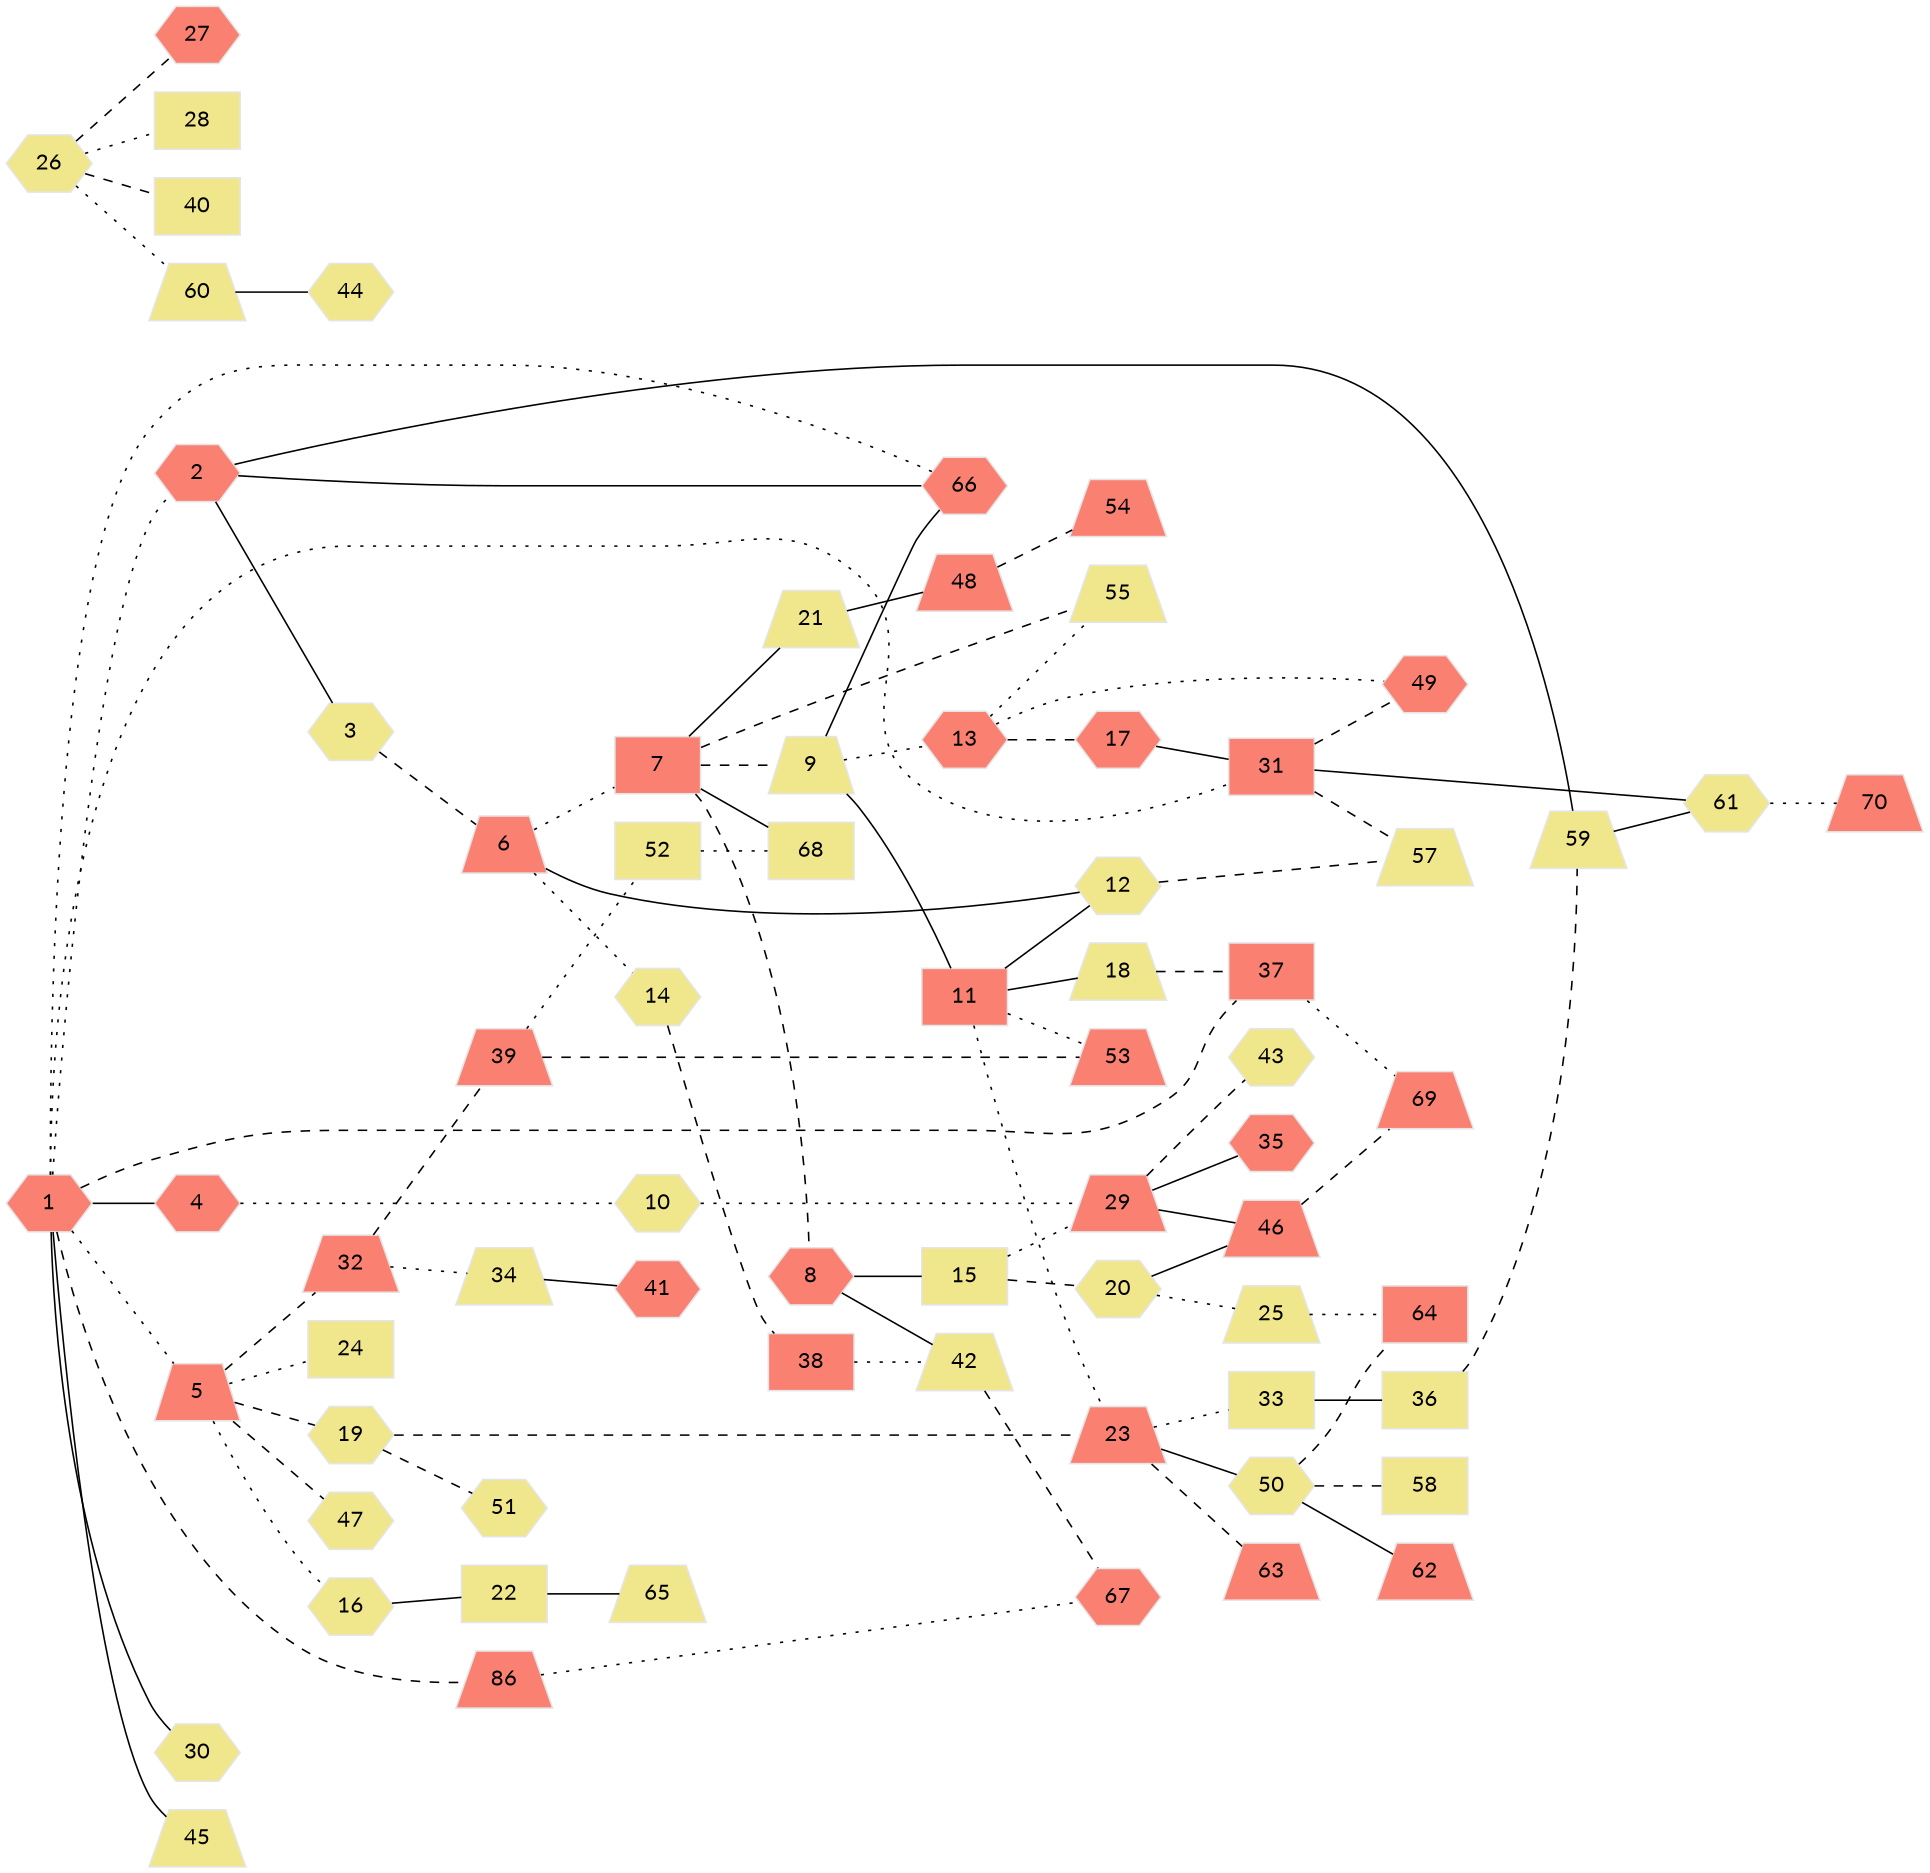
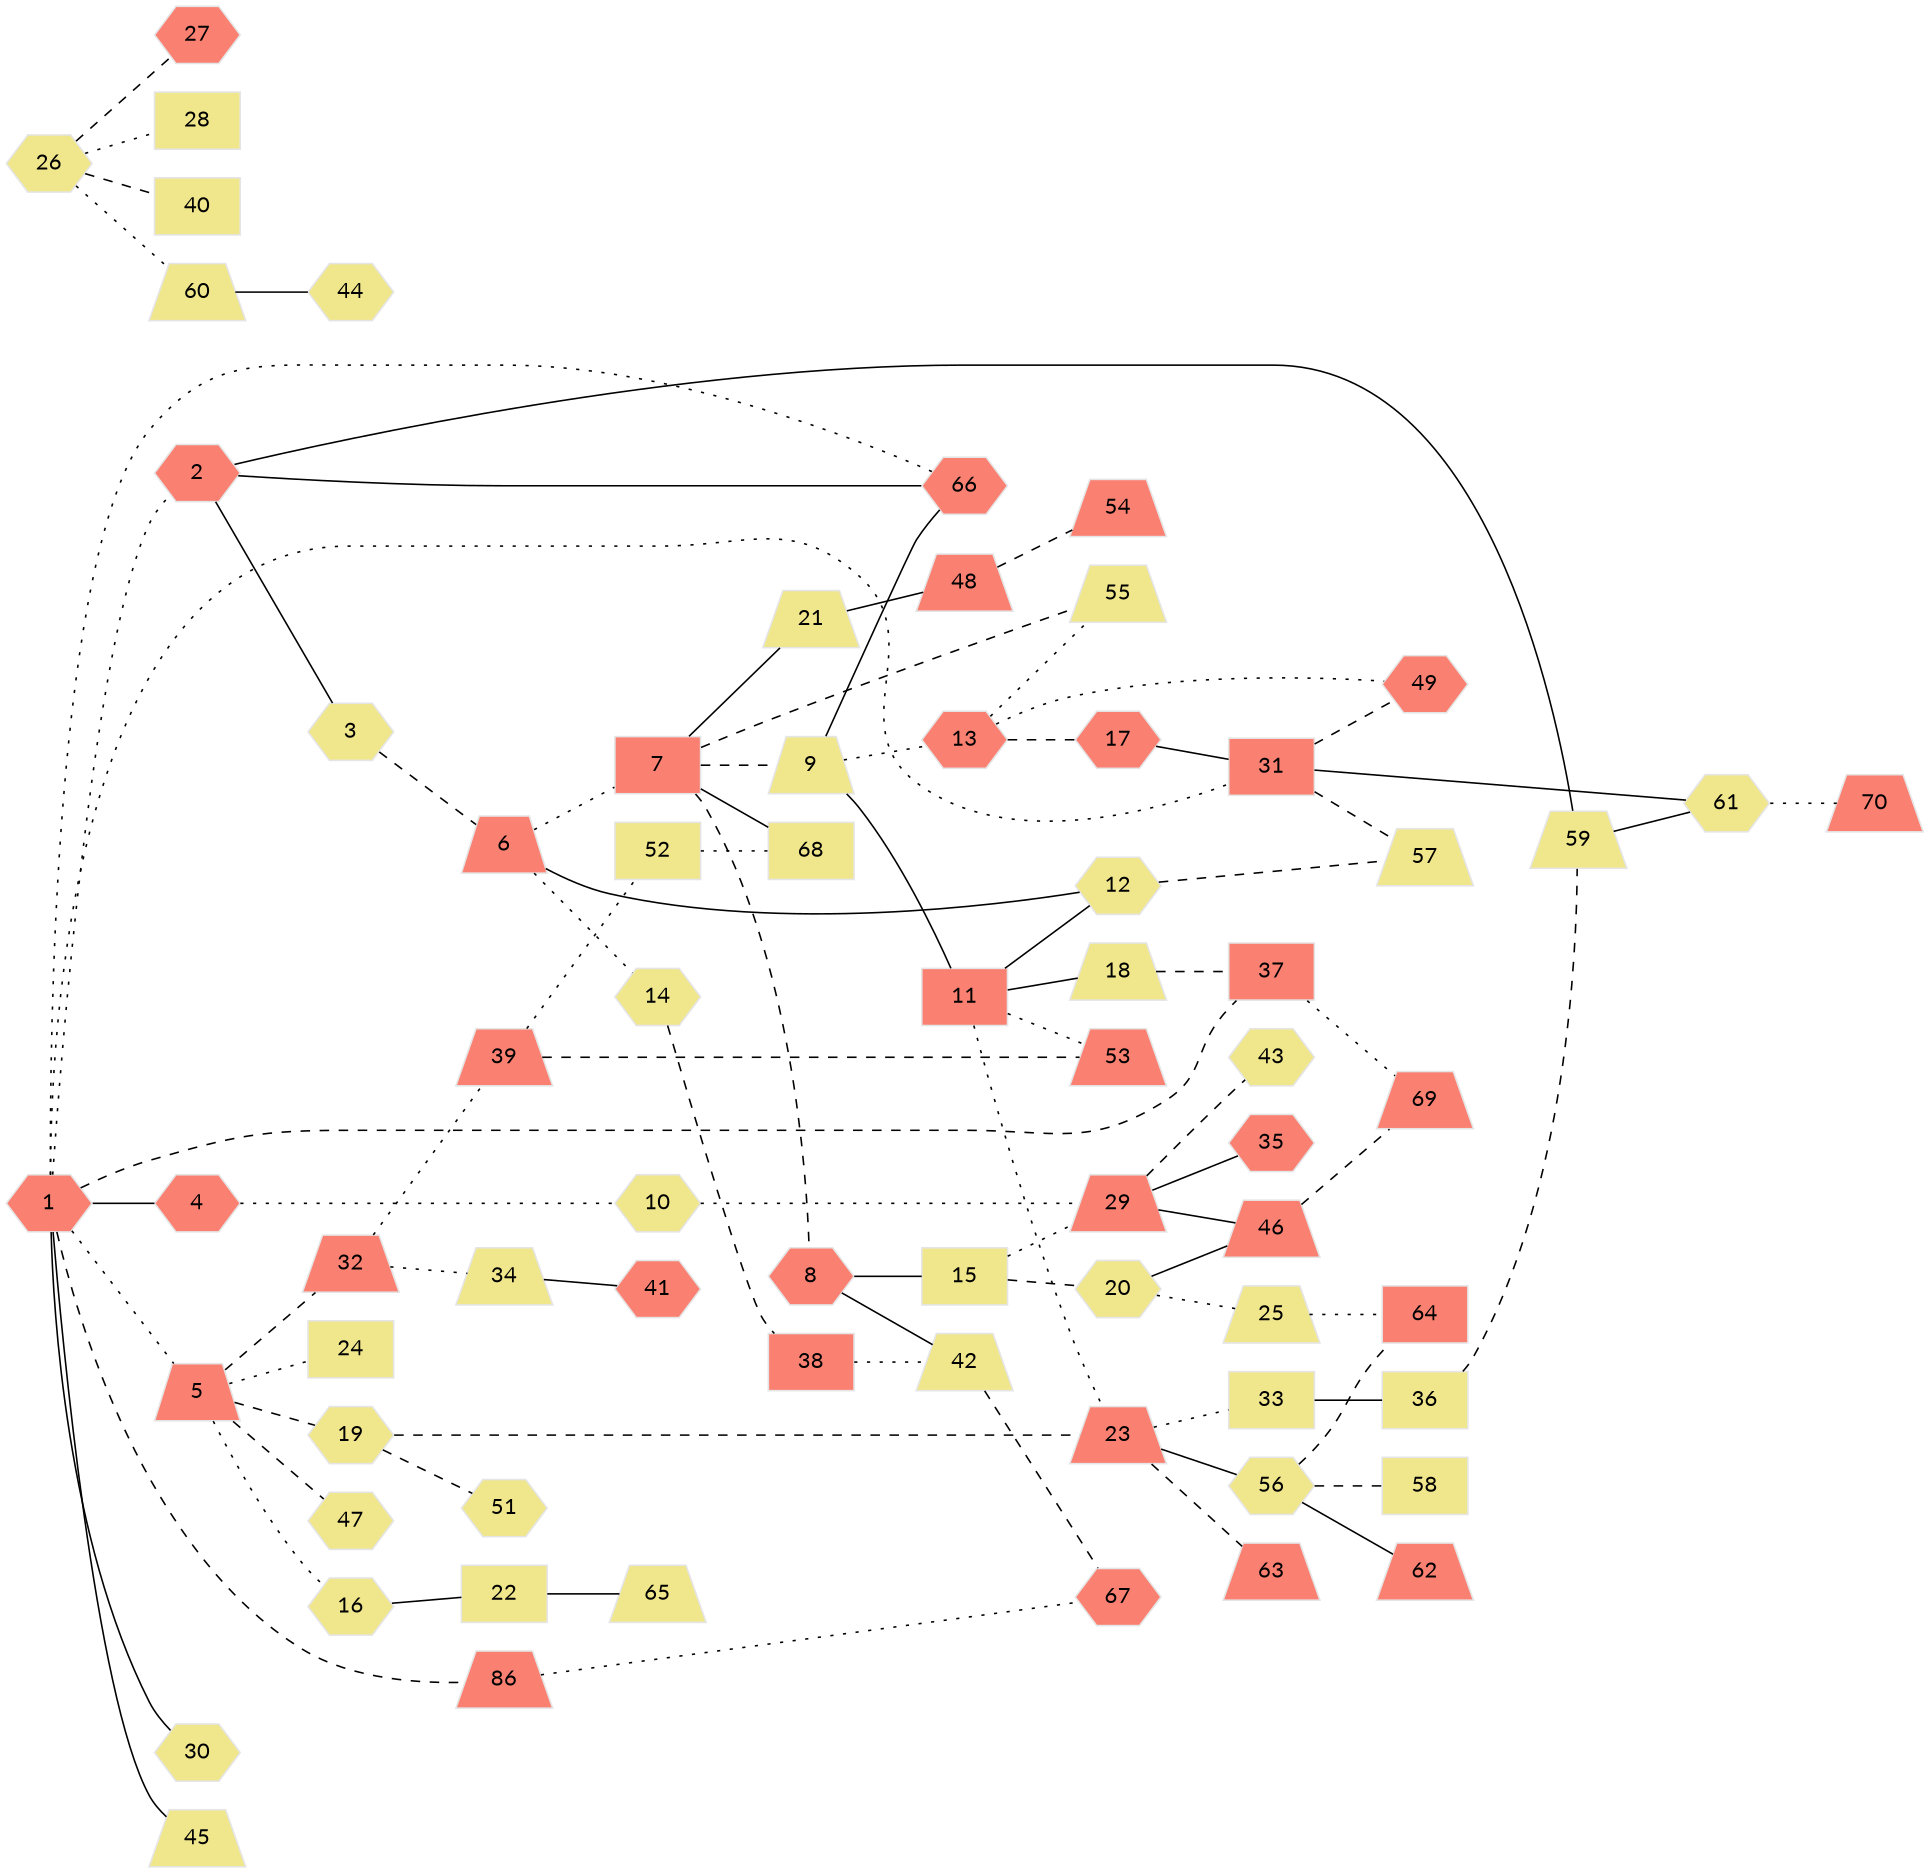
  graph {
    fontname=Lato
    rankdir=LR
    node [color=gray90 fillcolor=khaki fontname=Lato shape=hexagon style=filled]
    edge [fontname=Lato style=dashed]
    1 [fillcolor=salmon]
    2 [fillcolor=salmon]
    4 [fillcolor=salmon]
    5 [fillcolor=salmon shape=trapezium]
    30
    31 [fillcolor=salmon shape=box]
    37 [fillcolor=salmon shape=box]
    45 [shape=trapezium]
    n9 [fillcolor=salmon label=86 shape=trapezium]
    66 [fillcolor=salmon]
    3
    59 [shape=trapezium]
    10
    16
    19
    24 [shape=box]
    32 [fillcolor=salmon shape=trapezium]
    47
    57 [shape=trapezium]
    49 [fillcolor=salmon]
    61
    69 [fillcolor=salmon shape=trapezium]
    67 [fillcolor=salmon]
    6 [fillcolor=salmon shape=trapezium]
    7 [fillcolor=salmon shape=box]
    12
    14
    29 [fillcolor=salmon shape=trapezium]
    22 [shape=box]
    23 [fillcolor=salmon shape=trapezium]
    51
    34 [shape=trapezium]
    39 [fillcolor=salmon shape=trapezium]
    8 [fillcolor=salmon]
    9 [shape=trapezium]
    21 [shape=trapezium]
    55 [shape=trapezium]
    68 [shape=box]
    38 [fillcolor=salmon shape=box]
    15 [shape=box]
    42 [shape=trapezium]
    11 [fillcolor=salmon shape=box]
    13 [fillcolor=salmon]
    48 [fillcolor=salmon shape=trapezium]
    20
    18 [shape=trapezium]
    53 [fillcolor=salmon shape=trapezium]
    17 [fillcolor=salmon]
    46 [fillcolor=salmon shape=trapezium]
    35 [fillcolor=salmon]
    43
    33 [shape=box]
-   50
+   50 [label=56]
    63 [fillcolor=salmon shape=trapezium]
    27 [fillcolor=salmon]
    26
    28 [shape=box]
    40 [shape=box]
    60 [shape=trapezium]
    25 [shape=trapezium]
    65 [shape=trapezium]
    64 [fillcolor=salmon shape=box]
    54 [fillcolor=salmon shape=trapezium]
    36 [shape=box]
    58 [shape=box]
    62 [fillcolor=salmon shape=trapezium]
    44
    70 [fillcolor=salmon shape=trapezium]
    41 [fillcolor=salmon]
    52 [shape=box]
    1 -- 2 [style=dotted]
    1 -- 4 [style=solid]
    1 -- 5 [style=dotted]
    1 -- 30 [style=solid]
    1 -- 31 [style=dotted]
    1 -- 37
    1 -- 45 [style=solid]
    1 -- n9
    1 -- 66 [style=dotted]
    2 -- 66 [style=solid]
    2 -- 3 [style=solid]
    2 -- 59 [style=solid]
    4 -- 10 [style=dotted]
    5 -- 16 [style=dotted]
    5 -- 19
    5 -- 24 [style=dotted]
    5 -- 32
    5 -- 47
    31 -- 57
    31 -- 49
    31 -- 61 [style=solid]
    37 -- 69 [style=dotted]
    n9 -- 67 [style=dotted]
    3 -- 6
    59 -- 61 [style=solid]
    10 -- 29 [style=dotted]
    16 -- 22 [style=solid]
    19 -- 23
    19 -- 51
    32 -- 34 [style=dotted]
-   32 -- 39
+   32 -- 39 [style=dotted]
    61 -- 70 [style=dotted]
    6 -- 7 [style=dotted]
    6 -- 12 [style=solid]
    6 -- 14 [style=dotted]
    7 -- 8
    7 -- 9
    7 -- 21 [style=solid]
    7 -- 55
    7 -- 68 [style=solid]
    12 -- 57
    14 -- 38
    29 -- 46 [style=solid]
    29 -- 35 [style=solid]
    29 -- 43
    22 -- 65 [style=solid]
    23 -- 33 [style=dotted]
    23 -- 50 [style=solid]
    23 -- 63
    34 -- 41 [style=solid]
    39 -- 53
    39 -- 52 [style=dotted]
    8 -- 15 [style=solid]
    8 -- 42 [style=solid]
    9 -- 66 [style=solid]
    9 -- 11 [style=solid]
    9 -- 13 [style=dotted]
    21 -- 48 [style=solid]
    38 -- 42 [style=dotted]
    15 -- 29 [style=dotted]
    15 -- 20
    42 -- 67
    11 -- 12 [style=solid]
    11 -- 23 [style=dotted]
    11 -- 18 [style=solid]
    11 -- 53 [style=dotted]
    13 -- 49 [style=dotted]
    13 -- 55 [style=dotted]
    13 -- 17
    48 -- 54
    20 -- 46 [style=solid]
    20 -- 25 [style=dotted]
    18 -- 37
    17 -- 31 [style=solid]
    46 -- 69
    33 -- 36 [style=solid]
    50 -- 64
    50 -- 58
    50 -- 62 [style=solid]
    26 -- 27
    26 -- 28 [style=dotted]
    26 -- 40
    26 -- 60 [style=dotted]
    60 -- 44 [style=solid]
    25 -- 64 [style=dotted]
    36 -- 59
    52 -- 68 [style=dotted]
  }
